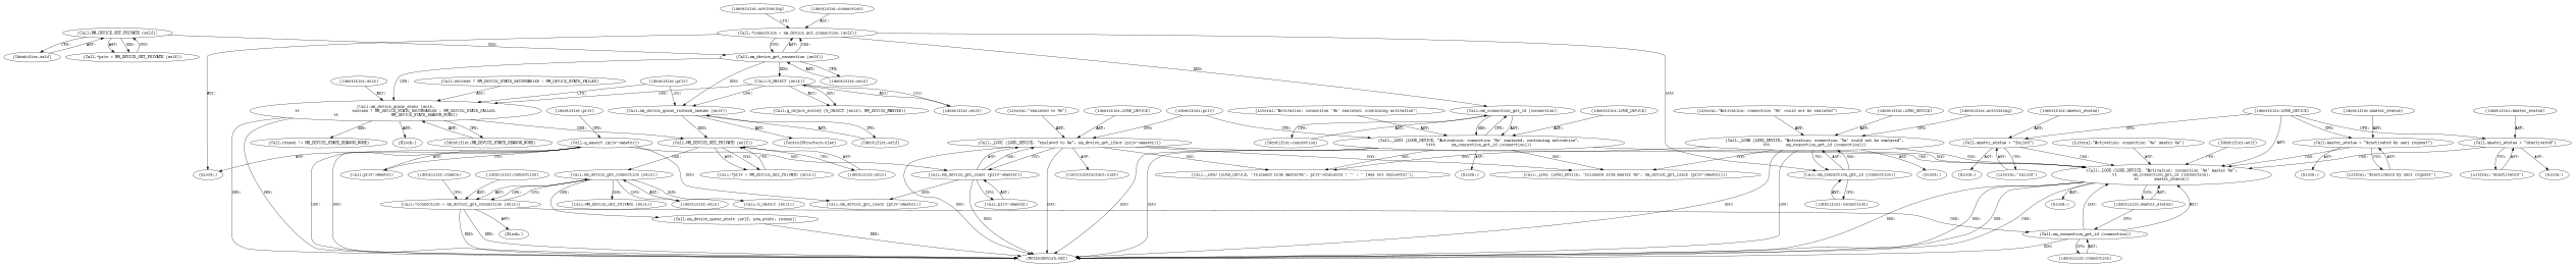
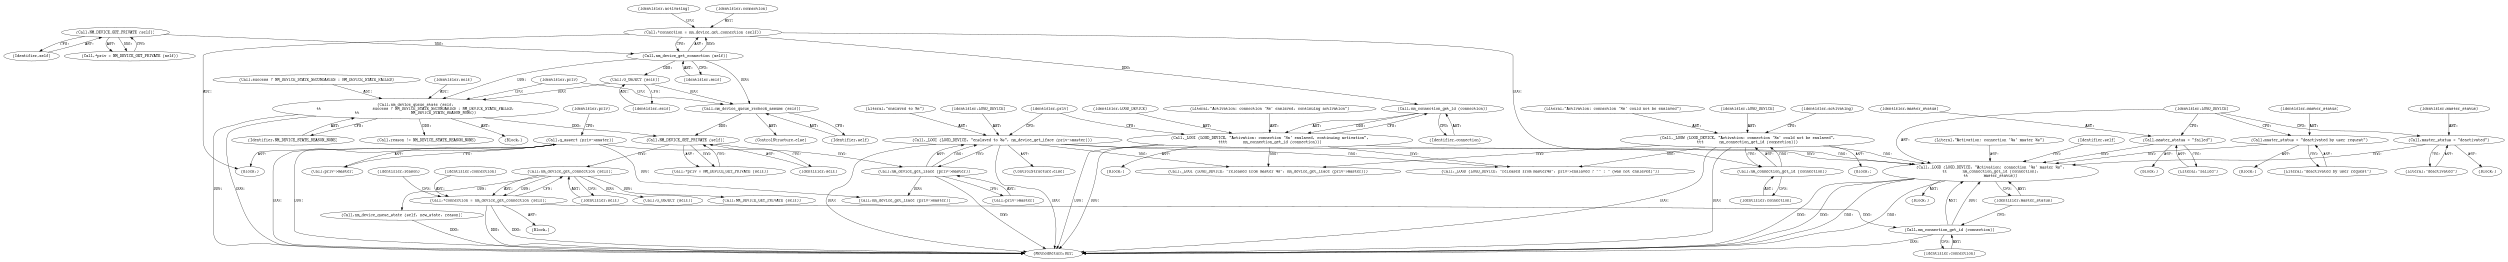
  digraph {
    fontname="Courier Prime"
    node [fontname="Courier Prime"]
    edge [fontname="Courier Prime"]
    n1 [label="(Call,_LOGD (LOGD_DEVICE, \"Activation: connection '%s' master %s\",\n\t\t       nm_connection_get_id (connection),\n\t\t       master_status))"]
    n2 [label="(Block,)"]
    n3 [label="(Identifier,master_status)"]
    n4 [label="(MethodReturn,RET)"]
    n5 [label="(Call,nm_connection_get_id (connection))"]
    n6 [label="(Call,_LOGW (LOGD_DEVICE, \"Activation: connection '%s' could not be enslaved\",\n\t\t\t       nm_connection_get_id (connection)))"]
    n7 [label="(Call,nm_connection_get_id (connection))"]
    n8 [label="(Call,_LOGI (LOGD_DEVICE, \"released from master %s\", nm_device_get_iface (priv->master)))"]
    n9 [label="(Call,_LOGD (LOGD_DEVICE, \"released from master%s\", priv->enslaved ? \"\" : \" (was not enslaved)\"))"]
    n10 [label="(Block,)"]
    n11 [label="(Identifier,connection)"]
    n12 [label="(Call,*connection = nm_device_get_connection (self))"]
    n13 [label="(Call,nm_device_get_connection (self))"]
    n14 [label="(Call,nm_connection_get_id (connection))"]
    n15 [label="(Block,)"]
    n16 [label="(Call,nm_device_queue_recheck_assume (self))"]
    n17 [label="(Call,G_OBJECT (self))"]
    n18 [label="(Call,nm_device_queue_state (self,\n\t\t                       success ? NM_DEVICE_STATE_SECONDARIES : NM_DEVICE_STATE_FAILED,\n\t\t                       NM_DEVICE_STATE_REASON_NONE))"]
    n19 [label="(Identifier,self)"]
    n20 [label="(Call,_LOGI (LOGD_DEVICE, \"Activation: connection '%s' enslaved, continuing activation\",\n\t\t\t\t       nm_connection_get_id (connection)))"]
    n21 [label="(Identifier,connection)"]
    n22 [label="(Call,NM_DEVICE_GET_PRIVATE (self))"]
    n23 [label="(ControlStructure,else)"]
    n24 [label="(Identifier,self)"]
-   n25 [label="(Call,g_object_notify (G_OBJECT (self), NM_DEVICE_MASTER))"]
    n26 [label="(Identifier,self)"]
    n27 [label="(Block,)"]
    n28 [label="(Identifier,NM_DEVICE_STATE_REASON_NONE)"]
    n29 [label="(Call,reason != NM_DEVICE_STATE_REASON_NONE)"]
    n30 [label="(Call,NM_DEVICE_GET_PRIVATE (self))"]
    n31 [label="(Identifier,self)"]
    n32 [label="(Call,*priv = NM_DEVICE_GET_PRIVATE (self))"]
    n33 [label="(Block,)"]
    n34 [label="(Call,_LOGI (LOGD_DEVICE, \"enslaved to %s\", nm_device_get_iface (priv->master)))"]
    n35 [label="(Call,nm_device_get_iface (priv->master))"]
    n36 [label="(ControlStructure,else)"]
    n37 [label="(Call,nm_device_get_iface (priv->master))"]
    n38 [label="(Call,priv->master)"]
    n39 [label="(Call,g_assert (priv->master))"]
    n40 [label="(Call,priv->master)"]
    n41 [label="(Identifier,connection)"]
    n42 [label="(Call,*connection = nm_device_get_connection (self))"]
    n43 [label="(Call,nm_device_get_connection (self))"]
    n44 [label="(Block,)"]
    n45 [label="(Call,NM_DEVICE_GET_PRIVATE (self))"]
    n46 [label="(Identifier,self)"]
    n47 [label="(Call,G_OBJECT (self))"]
    n48 [label="(Call,nm_device_queue_state (self, new_state, reason))"]
    n49 [label="(Identifier,self)"]
    n50 [label="(Call,*priv = NM_DEVICE_GET_PRIVATE (self))"]
    n51 [label="(Call,master_status = \"failed\")"]
    n52 [label="(Literal,\"failed\")"]
    n53 [label="(Block,)"]
    n54 [label="(Call,master_status = \"deactivated by user request\")"]
    n55 [label="(Block,)"]
    n56 [label="(Literal,\"deactivated by user request\")"]
    n57 [label="(Call,master_status = \"deactivated\")"]
    n58 [label="(Literal,\"deactivated\")"]
    n59 [label="(Block,)"]
    n60 [label="(Call,success ? NM_DEVICE_STATE_SECONDARIES : NM_DEVICE_STATE_FAILED)"]
    n61 [label="(Identifier,LOGD_DEVICE)"]
    n62 [label="(Identifier,priv)"]
    n63 [label="(Identifier,master_status)"]
    n64 [label="(Literal,\"Activation: connection '%s' could not be enslaved\")"]
    n65 [label="(Identifier,LOGD_DEVICE)"]
    n66 [label="(Identifier,LOGD_DEVICE)"]
    n67 [label="(Identifier,LOGD_DEVICE)"]
    n68 [label="(Identifier,reason)"]
    n69 [label="(Identifier,connection)"]
    n70 [label="(Identifier,self)"]
    n71 [label="(Identifier,master_status)"]
    n72 [label="(Identifier,activating)"]
    n73 [label="(Identifier,priv)"]
    n74 [label="(Identifier,activating)"]
    n75 [label="(Identifier,priv)"]
    n76 [label="(Literal,\"Activation: connection '%s' enslaved, continuing activation\")"]
    n77 [label="(Literal,\"enslaved to %s\")"]
    n78 [label="(Identifier,master_status)"]
    n79 [label="(Identifier,self)"]
    n80 [label="(Identifier,connection)"]
    n81 [label="(Literal,\"Activation: connection '%s' master %s\")"]
    n1 -> n2 [label="AST: "]
    n1 -> n3 [label="CFG: "]
    n1 -> n4 [label="DDG: "]
    n1 -> n4 [label="DDG: "]
    n1 -> n4 [label="DDG: "]
    n1 -> n4 [label="DDG: "]
    n3 -> n1 [label="AST: "]
    n3 -> n5 [label="CFG: "]
    n5 -> n1 [label="AST: "]
    n5 -> n1 [label="DDG: "]
    n5 -> n4 [label="DDG: "]
    n5 -> n41 [label="CFG: "]
    n6 -> n1 [label="DDG: "]
    n6 -> n4 [label="DDG: "]
    n6 -> n4 [label="DDG: "]
    n6 -> n7 [label="CFG: "]
    n6 -> n8 [label="DDG: "]
    n6 -> n9 [label="DDG: "]
    n6 -> n10 [label="AST: "]
    n7 -> n6 [label="AST: "]
    n7 -> n6 [label="DDG: "]
    n7 -> n11 [label="CFG: "]
    n11 -> n7 [label="AST: "]
    n12 -> n7 [label="DDG: "]
    n12 -> n13 [label="CFG: "]
    n12 -> n14 [label="DDG: "]
    n12 -> n15 [label="AST: "]
    n13 -> n12 [label="AST: "]
    n13 -> n12 [label="DDG: "]
    n13 -> n16 [label="DDG: "]
    n13 -> n17 [label="DDG: "]
    n13 -> n18 [label="DDG: "]
    n13 -> n19 [label="CFG: "]
    n14 -> n20 [label="AST: "]
    n14 -> n20 [label="DDG: "]
    n14 -> n21 [label="CFG: "]
    n16 -> n22 [label="DDG: "]
    n16 -> n23 [label="AST: "]
    n16 -> n24 [label="CFG: "]
    n17 -> n16 [label="DDG: "]
    n17 -> n18 [label="DDG: "]
-   n17 -> n25 [label="AST: "]
-   n17 -> n25 [label="DDG: "]
    n17 -> n26 [label="CFG: "]
    n18 -> n4 [label="DDG: "]
    n18 -> n4 [label="DDG: "]
    n18 -> n22 [label="DDG: "]
    n18 -> n27 [label="AST: "]
    n18 -> n28 [label="CFG: "]
    n18 -> n29 [label="DDG: "]
    n19 -> n13 [label="AST: "]
    n20 -> n1 [label="DDG: "]
    n20 -> n4 [label="DDG: "]
    n20 -> n4 [label="DDG: "]
    n20 -> n8 [label="DDG: "]
    n20 -> n9 [label="DDG: "]
    n20 -> n14 [label="CFG: "]
    n20 -> n33 [label="AST: "]
    n21 -> n14 [label="AST: "]
    n22 -> n43 [label="DDG: "]
    n22 -> n49 [label="CFG: "]
    n22 -> n50 [label="AST: "]
    n22 -> n50 [label="DDG: "]
    n24 -> n16 [label="AST: "]
    n26 -> n17 [label="AST: "]
    n28 -> n18 [label="AST: "]
    n30 -> n13 [label="DDG: "]
    n30 -> n31 [label="CFG: "]
    n30 -> n32 [label="AST: "]
    n30 -> n32 [label="DDG: "]
    n31 -> n30 [label="AST: "]
    n32 -> n30 [label="CFG: "]
    n34 -> n1 [label="DDG: "]
    n34 -> n4 [label="DDG: "]
    n34 -> n4 [label="DDG: "]
    n34 -> n8 [label="DDG: "]
    n34 -> n9 [label="DDG: "]
    n34 -> n35 [label="CFG: "]
    n34 -> n36 [label="AST: "]
    n35 -> n4 [label="DDG: "]
    n35 -> n34 [label="AST: "]
    n35 -> n34 [label="DDG: "]
    n35 -> n37 [label="DDG: "]
    n35 -> n38 [label="CFG: "]
    n38 -> n35 [label="AST: "]
    n39 -> n4 [label="DDG: "]
    n39 -> n4 [label="DDG: "]
    n39 -> n15 [label="AST: "]
    n39 -> n35 [label="DDG: "]
    n39 -> n37 [label="DDG: "]
    n39 -> n40 [label="CFG: "]
    n40 -> n39 [label="AST: "]
    n41 -> n5 [label="AST: "]
    n42 -> n4 [label="DDG: "]
    n42 -> n4 [label="DDG: "]
    n42 -> n5 [label="DDG: "]
    n42 -> n43 [label="CFG: "]
    n42 -> n44 [label="AST: "]
    n43 -> n42 [label="AST: "]
    n43 -> n42 [label="DDG: "]
    n43 -> n45 [label="DDG: "]
    n43 -> n46 [label="CFG: "]
    n43 -> n47 [label="DDG: "]
    n43 -> n48 [label="DDG: "]
    n46 -> n43 [label="AST: "]
    n48 -> n4 [label="DDG: "]
    n49 -> n22 [label="AST: "]
    n50 -> n22 [label="CFG: "]
    n51 -> n1 [label="DDG: "]
    n51 -> n52 [label="CFG: "]
    n51 -> n53 [label="AST: "]
    n52 -> n51 [label="AST: "]
    n54 -> n1 [label="DDG: "]
    n54 -> n55 [label="AST: "]
    n54 -> n56 [label="CFG: "]
    n56 -> n54 [label="AST: "]
    n57 -> n1 [label="DDG: "]
    n57 -> n58 [label="CFG: "]
    n57 -> n59 [label="AST: "]
    n58 -> n57 [label="AST: "]
    n60 -> n18 [label="AST: "]
    n61 -> n34 [label="AST: "]
    n62 -> n16 [label="CFG: "]
    n62 -> n18 [label="CFG: "]
    n63 -> n51 [label="AST: "]
    n64 -> n6 [label="AST: "]
    n65 -> n20 [label="AST: "]
    n66 -> n6 [label="AST: "]
    n67 -> n1 [label="AST: "]
    n67 -> n51 [label="CFG: "]
    n67 -> n54 [label="CFG: "]
    n67 -> n57 [label="CFG: "]
    n68 -> n42 [label="CFG: "]
    n69 -> n42 [label="AST: "]
    n70 -> n18 [label="AST: "]
    n71 -> n54 [label="AST: "]
    n72 -> n12 [label="CFG: "]
    n73 -> n39 [label="CFG: "]
    n74 -> n6 [label="CFG: "]
    n75 -> n20 [label="CFG: "]
    n75 -> n34 [label="CFG: "]
    n76 -> n20 [label="AST: "]
    n77 -> n34 [label="AST: "]
    n78 -> n57 [label="AST: "]
    n79 -> n1 [label="CFG: "]
    n80 -> n12 [label="AST: "]
    n81 -> n1 [label="AST: "]
  }
